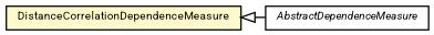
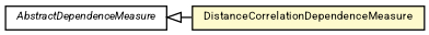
  digraph {
    nodesep=0.15
    rankdir=LR
    ranksep=0.25
    fontname="Comic Neue"
    node [fontcolor=black fontname="Comic Neue" fontsize=8 margin=0 shape=plaintext]
    n1 [height=0 label=<<table title="de.lmu.ifi.dbs.elki.math.statistics.dependence.DistanceCorrelationDependenceMeasure" border="0" cellborder="1" cellspacing="0" cellpadding="2" bgcolor="lemonChiffon" href="DistanceCorrelationDependenceMeasure.html" target="_parent"> 		<tr><td><table border="0" cellspacing="0" cellpadding="1"> 		<tr><td align="center" balign="center"> <font face="Roboto">DistanceCorrelationDependenceMeasure</font> </td></tr> 		</table></td></tr> 		</table>> width=0]
    n2 [height=0 label=<<table title="de.lmu.ifi.dbs.elki.math.statistics.dependence.AbstractDependenceMeasure" border="0" cellborder="1" cellspacing="0" cellpadding="2" href="AbstractDependenceMeasure.html" target="_parent"> 		<tr><td><table border="0" cellspacing="0" cellpadding="1"> 		<tr><td align="center" balign="center"> <font face="Roboto"><i>AbstractDependenceMeasure</i></font> </td></tr> 		</table></td></tr> 		</table>> width=0]
-   n1 -> n2 [arrowtail=empty color=black dir=back fontname="Comic Neue" fontsize=7 labelfontname=Roboto labelfontsize=7 weight=10]
+   n2 -> n1 [arrowtail=empty color=black dir=back fontname="Comic Neue" fontsize=7 labelfontname=Roboto labelfontsize=7 weight=10]
  }
